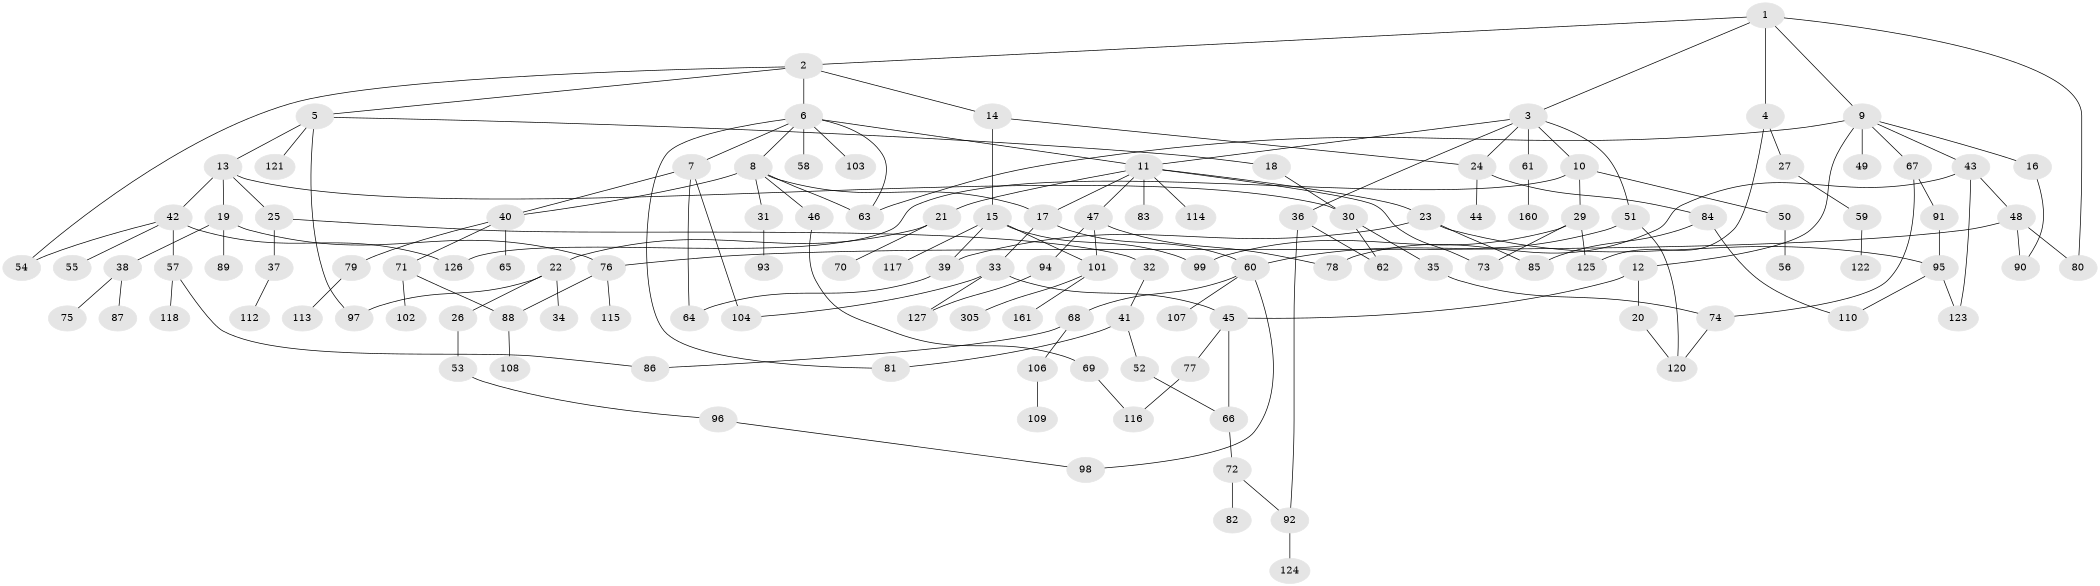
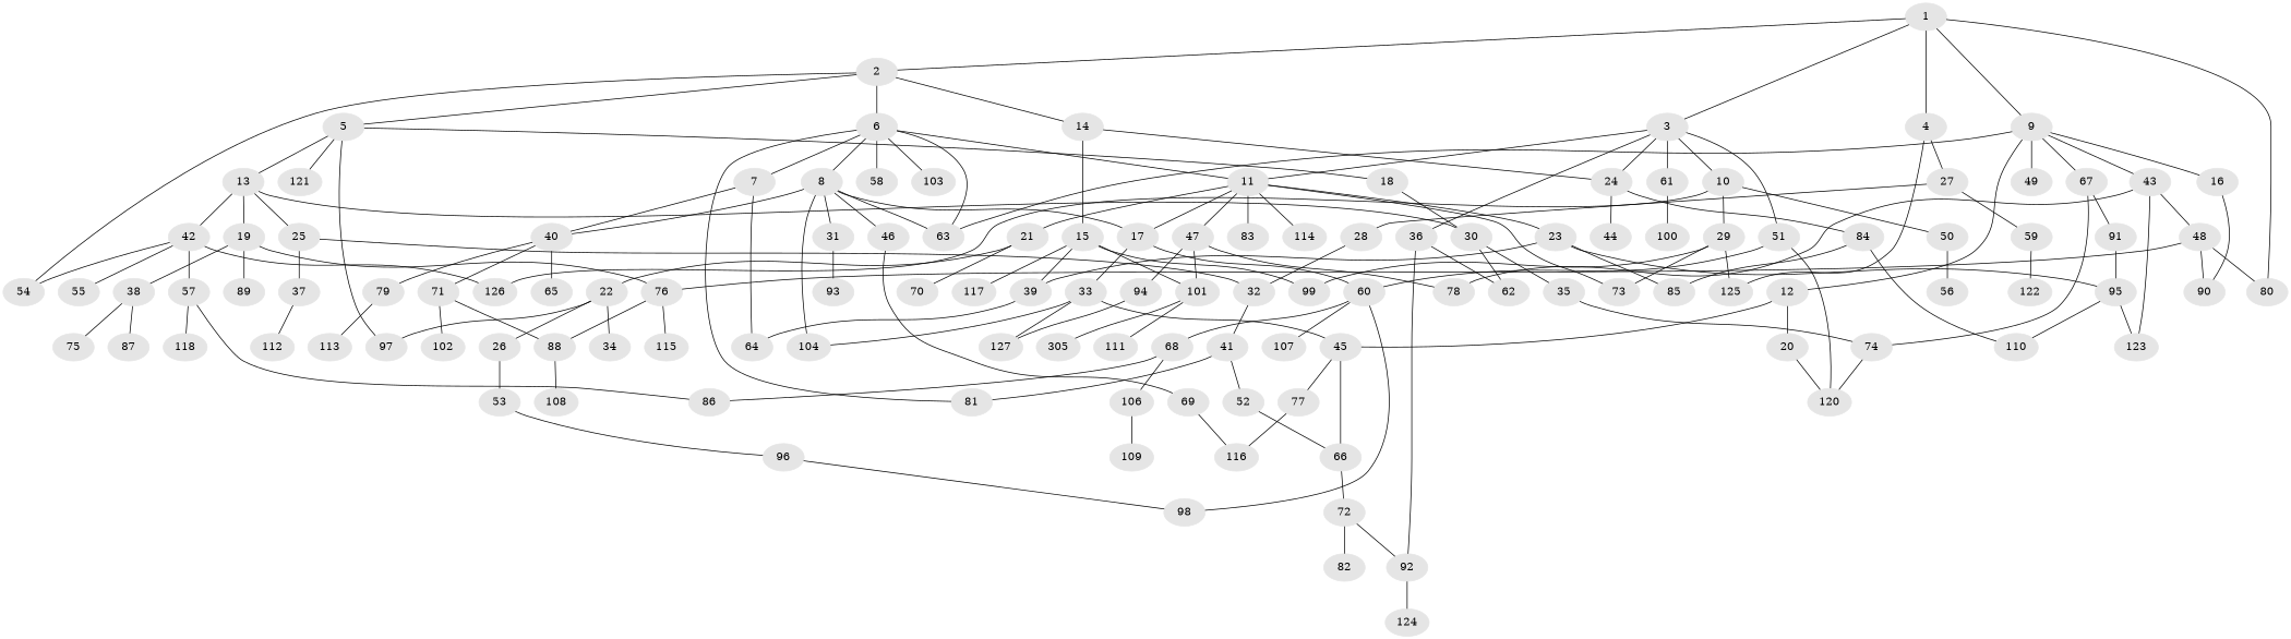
  graph {
    node [color=gray90 style=filled]
    1
    2
    3
    4
    9
    80
    5
    6
    14
    54
    10
    11
    24
    36
    51
    61
    27
    125
    63
    12
    16
    43
    49
    67
    13
    18
    97
    121
    7
    8
    58
    81
    103
    15
    29
    50
    126
    17
    21
    23
    47
    73
    83
    114
    44
    84
    62
    92
    60
    120
-   100 [label=160]
+   100
+   28
    59
    19
    25
    30
    42
    40
    64
    104
    31
    46
    65
    71
    79
    33
    93
    69
    20
    45
    90
    48
    78
    123
    74
    91
    99
    56
    22
    70
    39
    85
    95
    101
    94
    66
    77
    38
    76
    89
    32
    37
    35
    55
    57
    117
    n97 [label=305]
-   111 [label=161]
+   111
    127
    68
    98
    107
    75
    87
    88
    115
    26
    34
    53
    110
    41
    112
    96
    122
    52
    124
    102
    113
    86
    118
    72
    116
    106
    82
    109
    108
    1 -- 2
    1 -- 3
    1 -- 4
    1 -- 9
    1 -- 80
    2 -- 5
    2 -- 6
    2 -- 14
    2 -- 54
    3 -- 10
    3 -- 11
    3 -- 24
    3 -- 36
    3 -- 51
    3 -- 61
    4 -- 27
    4 -- 125
    9 -- 63
    9 -- 12
    9 -- 16
    9 -- 43
    9 -- 49
    9 -- 67
    5 -- 13
    5 -- 18
    5 -- 97
    5 -- 121
    6 -- 11
    6 -- 63
    6 -- 7
    6 -- 8
    6 -- 58
    6 -- 81
    6 -- 103
    14 -- 24
    14 -- 15
    10 -- 29
    10 -- 50
    10 -- 126
    11 -- 17
    11 -- 21
    11 -- 23
    11 -- 47
    11 -- 73
    11 -- 83
    11 -- 114
    24 -- 44
    24 -- 84
    36 -- 62
    36 -- 92
    51 -- 60
    51 -- 120
    61 -- 100
+   27 -- 28
    27 -- 59
    12 -- 20
    12 -- 45
    16 -- 90
    43 -- 48
    43 -- 78
    43 -- 123
    67 -- 74
    67 -- 91
    13 -- 19
    13 -- 25
    13 -- 30
    13 -- 42
    18 -- 30
    7 -- 40
    7 -- 64
-   7 -- 104
+   8 -- 104
    8 -- 63
    8 -- 17
    8 -- 40
    8 -- 31
    8 -- 46
    15 -- 99
    15 -- 39
    15 -- 101
    15 -- 117
    29 -- 125
    29 -- 73
    29 -- 99
    50 -- 56
    17 -- 60
    17 -- 33
    21 -- 22
    21 -- 70
    23 -- 39
    23 -- 85
    23 -- 95
    47 -- 78
    47 -- 101
    47 -- 94
    84 -- 85
    84 -- 110
    92 -- 124
    60 -- 68
    60 -- 98
    60 -- 107
+   28 -- 32
    59 -- 122
    19 -- 38
    19 -- 76
    19 -- 89
    25 -- 32
    25 -- 37
    30 -- 62
    30 -- 35
    42 -- 54
    42 -- 126
    42 -- 55
    42 -- 57
    40 -- 65
    40 -- 71
    40 -- 79
    31 -- 93
    46 -- 69
    71 -- 88
    71 -- 102
    79 -- 113
    33 -- 104
    33 -- 45
    33 -- 127
    69 -- 116
    20 -- 120
    45 -- 66
    45 -- 77
    48 -- 80
    48 -- 90
    48 -- 76
    74 -- 120
    91 -- 95
    22 -- 97
    22 -- 26
    22 -- 34
    39 -- 64
    95 -- 123
    95 -- 110
    101 -- n97
    101 -- 111
    94 -- 127
    66 -- 72
    77 -- 116
    38 -- 75
    38 -- 87
    76 -- 88
    76 -- 115
    32 -- 41
    37 -- 112
    35 -- 74
    57 -- 86
    57 -- 118
    68 -- 86
    68 -- 106
    88 -- 108
    26 -- 53
    53 -- 96
    41 -- 81
    41 -- 52
    96 -- 98
    52 -- 66
    72 -- 92
    72 -- 82
    106 -- 109
  }
